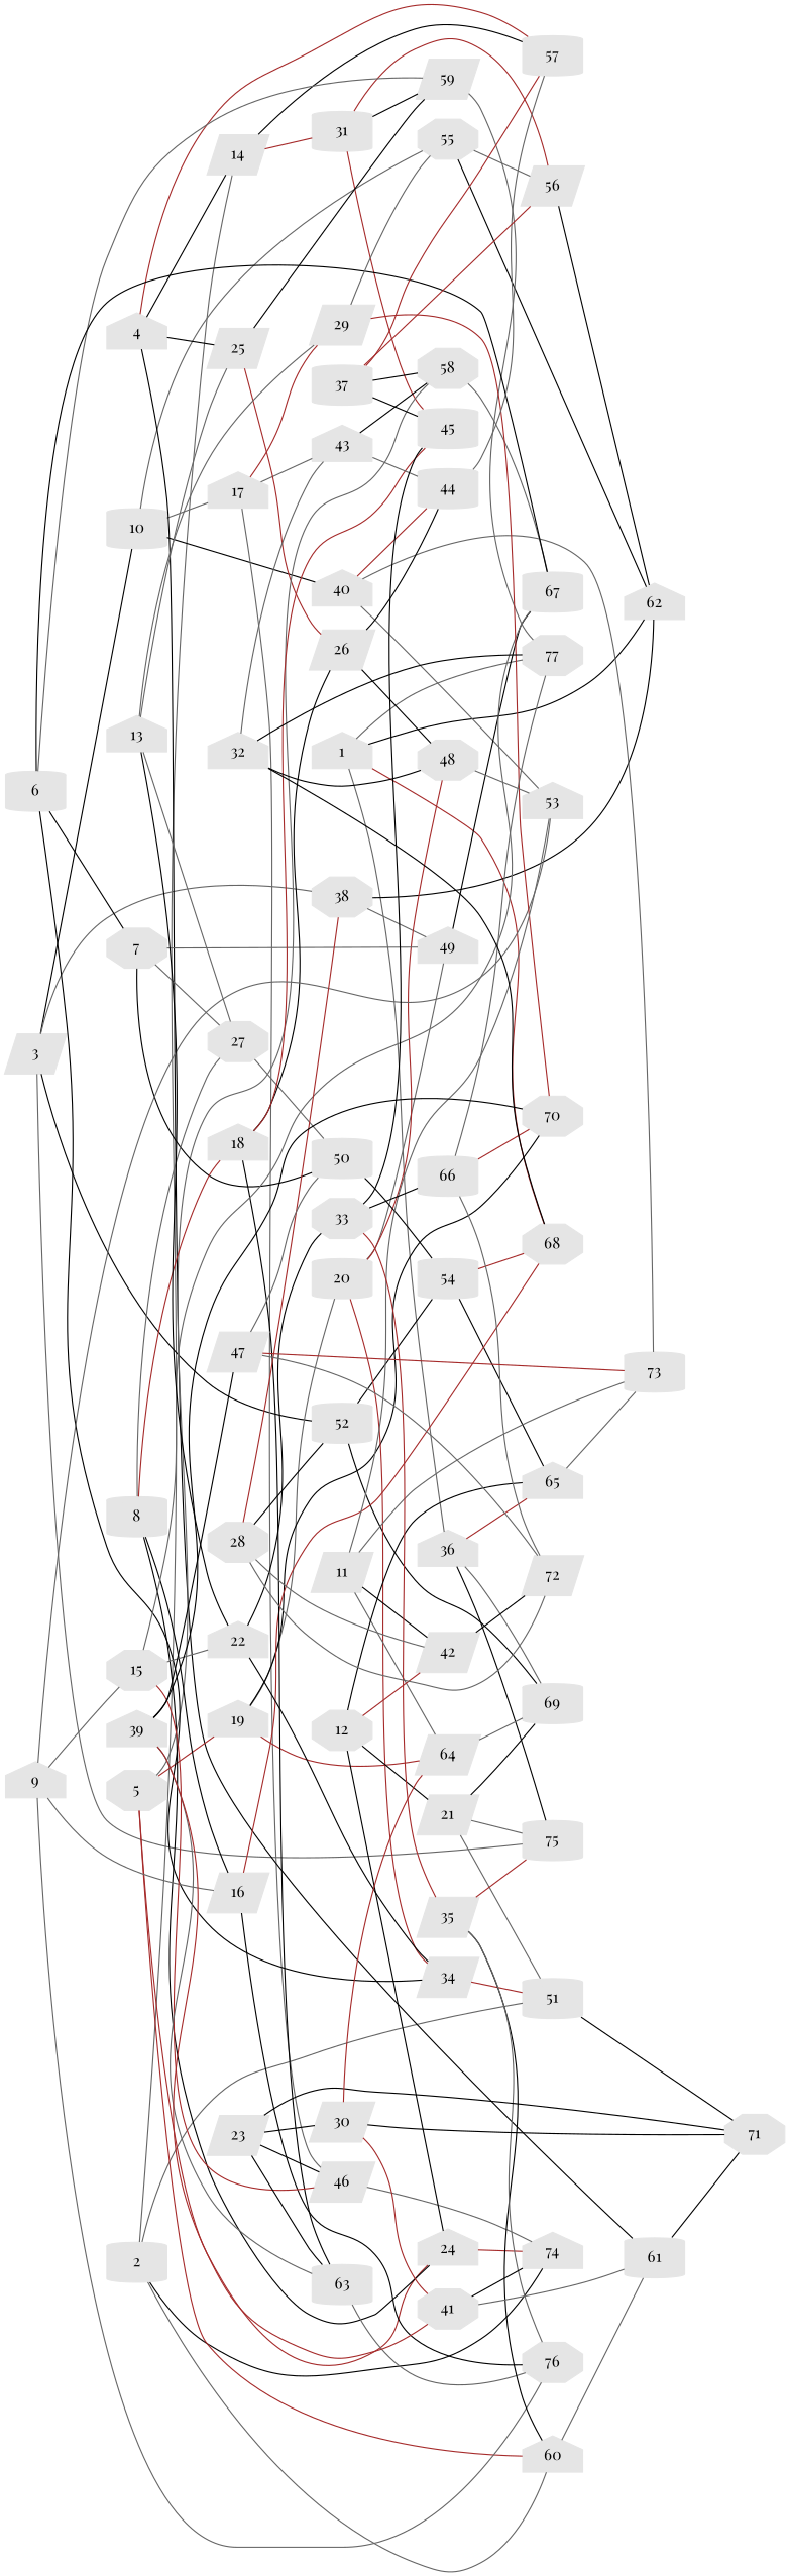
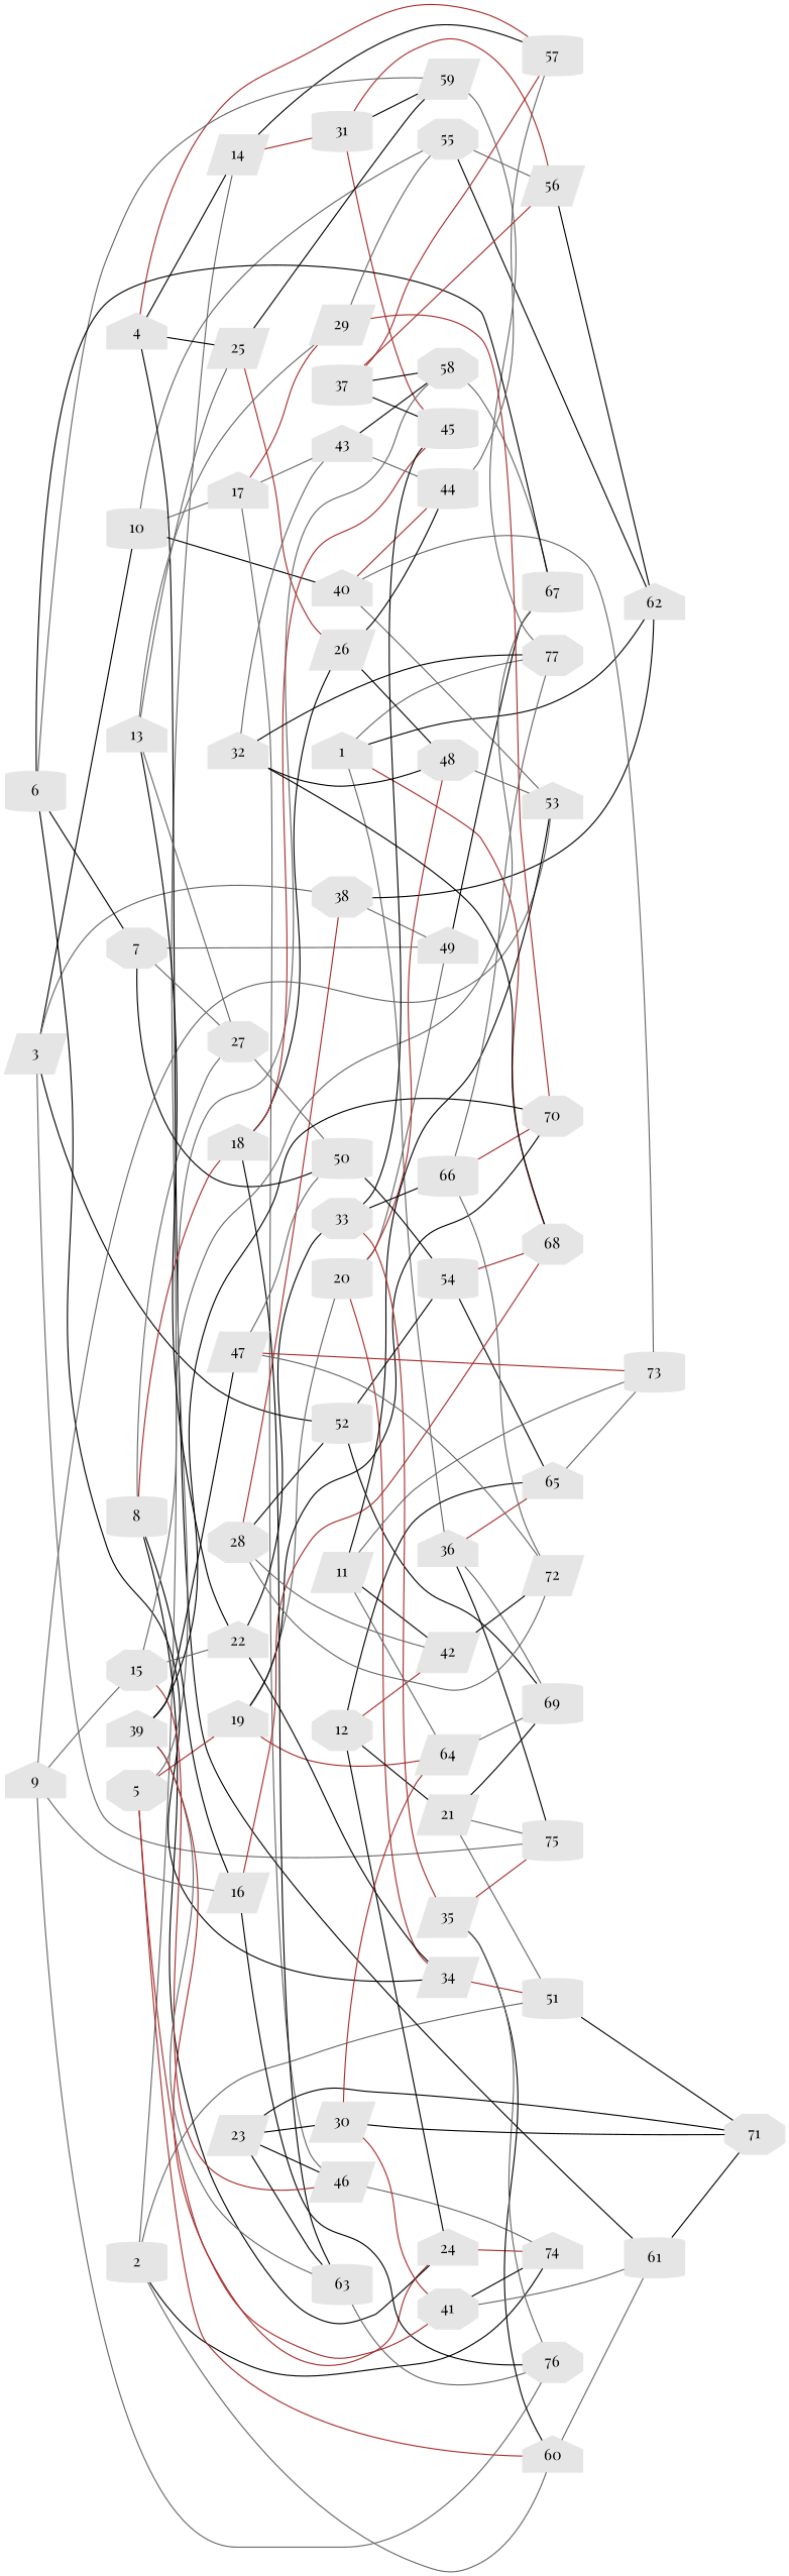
  graph {
    fontname="Playfair Display"
    rankdir=LR
    node [color=gray90 fontname="Playfair Display" shape=cylinder style=filled]
    edge [color=black fontname="Playfair Display"]
    1 [shape=house]
    36 [shape=house]
    62 [shape=house]
    68 [shape=octagon]
    77 [shape=octagon]
    75
    65 [shape=house]
    69
    14 [shape=parallelogram]
    2
    51
    60 [shape=house]
    74 [shape=house]
    57
    31
    71 [shape=octagon]
    61
    3 [shape=parallelogram]
    10
    38 [shape=octagon]
    52
    17 [shape=house]
    40 [shape=house]
    55 [shape=octagon]
    49 [shape=house]
    54
    4 [shape=house]
    25 [shape=parallelogram]
    59 [shape=parallelogram]
    26 [shape=parallelogram]
    5 [shape=octagon]
    19 [shape=house]
    24 [shape=house]
    58 [shape=octagon]
    64 [shape=parallelogram]
    20
    70 [shape=octagon]
    67
    7 [shape=octagon]
    6
    34 [shape=parallelogram]
    27 [shape=octagon]
    50
    8
    16 [shape=parallelogram]
    18 [shape=house]
    76 [shape=octagon]
    45
    63
    9 [shape=house]
    15 [shape=octagon]
    53 [shape=house]
    22 [shape=house]
    46 [shape=parallelogram]
    29 [shape=parallelogram]
    43 [shape=house]
    73
    44
    56 [shape=parallelogram]
    11 [shape=parallelogram]
    42 [shape=parallelogram]
    72 [shape=parallelogram]
    12 [shape=octagon]
    21 [shape=parallelogram]
    13 [shape=house]
    33 [shape=octagon]
    48 [shape=octagon]
    35 [shape=parallelogram]
    66
    23 [shape=parallelogram]
    30 [shape=parallelogram]
    41 [shape=octagon]
    28 [shape=octagon]
    32 [shape=house]
    37
    39 [shape=house]
    47 [shape=parallelogram]
    1 -- 36 [color=gray40]
    1 -- 62
    1 -- 68 [color=brown]
    1 -- 77 [color=gray40]
    36 -- 75
    36 -- 65 [color=brown]
    36 -- 69 [color=gray40]
    65 -- 73 [color=gray40]
    14 -- 57
    14 -- 31 [color=brown]
    2 -- 14 [color=gray40]
    2 -- 51 [color=gray40]
    2 -- 60 [color=gray40]
    2 -- 74
    51 -- 71
    60 -- 61 [color=gray40]
    31 -- 59
    31 -- 45 [color=brown]
    31 -- 56 [color=brown]
    61 -- 71
    3 -- 75 [color=gray40]
    3 -- 10
    3 -- 38 [color=gray40]
    3 -- 52
    10 -- 17 [color=gray40]
    10 -- 40
    10 -- 55 [color=gray40]
    38 -- 62
    38 -- 49 [color=gray40]
    52 -- 69
    52 -- 54
    17 -- 46 [color=gray40]
    17 -- 29 [color=brown]
    17 -- 43 [color=gray40]
    40 -- 53 [color=gray40]
    40 -- 73 [color=gray40]
    40 -- 44 [color=brown]
    55 -- 62
    55 -- 56 [color=gray40]
    49 -- 67
    54 -- 68 [color=brown]
    54 -- 65
    4 -- 14
    4 -- 57 [color=brown]
    4 -- 61
    4 -- 25
    25 -- 59
    25 -- 26 [color=brown]
    59 -- 77 [color=gray40]
    26 -- 44
    26 -- 48
    5 -- 60 [color=brown]
    5 -- 19 [color=brown]
    5 -- 24 [color=brown]
    5 -- 58 [color=gray40]
    19 -- 64 [color=brown]
    19 -- 20 [color=gray40]
    19 -- 70
    24 -- 74 [color=brown]
    58 -- 67 [color=gray40]
    64 -- 69 [color=gray40]
    20 -- 49 [color=gray40]
    20 -- 34 [color=brown]
    20 -- 48 [color=brown]
    7 -- 49 [color=gray40]
    7 -- 27 [color=gray40]
    7 -- 50
    6 -- 59 [color=gray40]
    6 -- 67
    6 -- 7
    6 -- 34
    34 -- 51 [color=brown]
    27 -- 50 [color=gray40]
    50 -- 54
    8 -- 24
    8 -- 27 [color=gray40]
    8 -- 16
    8 -- 18 [color=brown]
    16 -- 68 [color=brown]
    16 -- 76
    18 -- 26
    18 -- 45 [color=brown]
    18 -- 63
    63 -- 76 [color=gray40]
    9 -- 16 [color=gray40]
    9 -- 76 [color=gray40]
    9 -- 15 [color=gray40]
    9 -- 53 [color=gray40]
    15 -- 67 [color=gray40]
    15 -- 22 [color=gray40]
    15 -- 46 [color=brown]
    22 -- 34
    22 -- 33
    46 -- 74 [color=gray40]
    29 -- 55 [color=gray40]
    29 -- 70 [color=brown]
    43 -- 58
    43 -- 44 [color=gray40]
    44 -- 57 [color=gray40]
    56 -- 62
    11 -- 64 [color=gray40]
-   11 -- 53 [color=gray40]
+   11 -- 53
    11 -- 73 [color=gray40]
    11 -- 42
    42 -- 72
    12 -- 65
    12 -- 24
    12 -- 42 [color=brown]
    12 -- 21
    21 -- 75 [color=gray40]
    21 -- 69
    21 -- 51 [color=gray40]
    13 -- 25 [color=gray40]
    13 -- 27 [color=gray40]
    13 -- 22
    13 -- 29 [color=gray40]
    33 -- 45
    33 -- 35 [color=brown]
    33 -- 66
    48 -- 53 [color=gray40]
    35 -- 75 [color=brown]
    35 -- 60
    35 -- 76 [color=gray40]
    66 -- 77 [color=gray40]
    66 -- 70 [color=brown]
    66 -- 72 [color=gray40]
    23 -- 71
    23 -- 63
    23 -- 46
    23 -- 30
    30 -- 71
    30 -- 64 [color=brown]
    30 -- 41 [color=brown]
    41 -- 74
    41 -- 61 [color=gray40]
    28 -- 38 [color=brown]
    28 -- 52
    28 -- 42 [color=gray40]
    28 -- 72 [color=gray40]
    32 -- 68
    32 -- 77
    32 -- 43 [color=gray40]
    32 -- 48
    37 -- 57 [color=brown]
    37 -- 58
    37 -- 45
    37 -- 56 [color=brown]
    39 -- 70
    39 -- 63 [color=gray40]
    39 -- 41 [color=brown]
    39 -- 47
    47 -- 50 [color=gray40]
    47 -- 73 [color=brown]
    47 -- 72 [color=gray40]
  }
